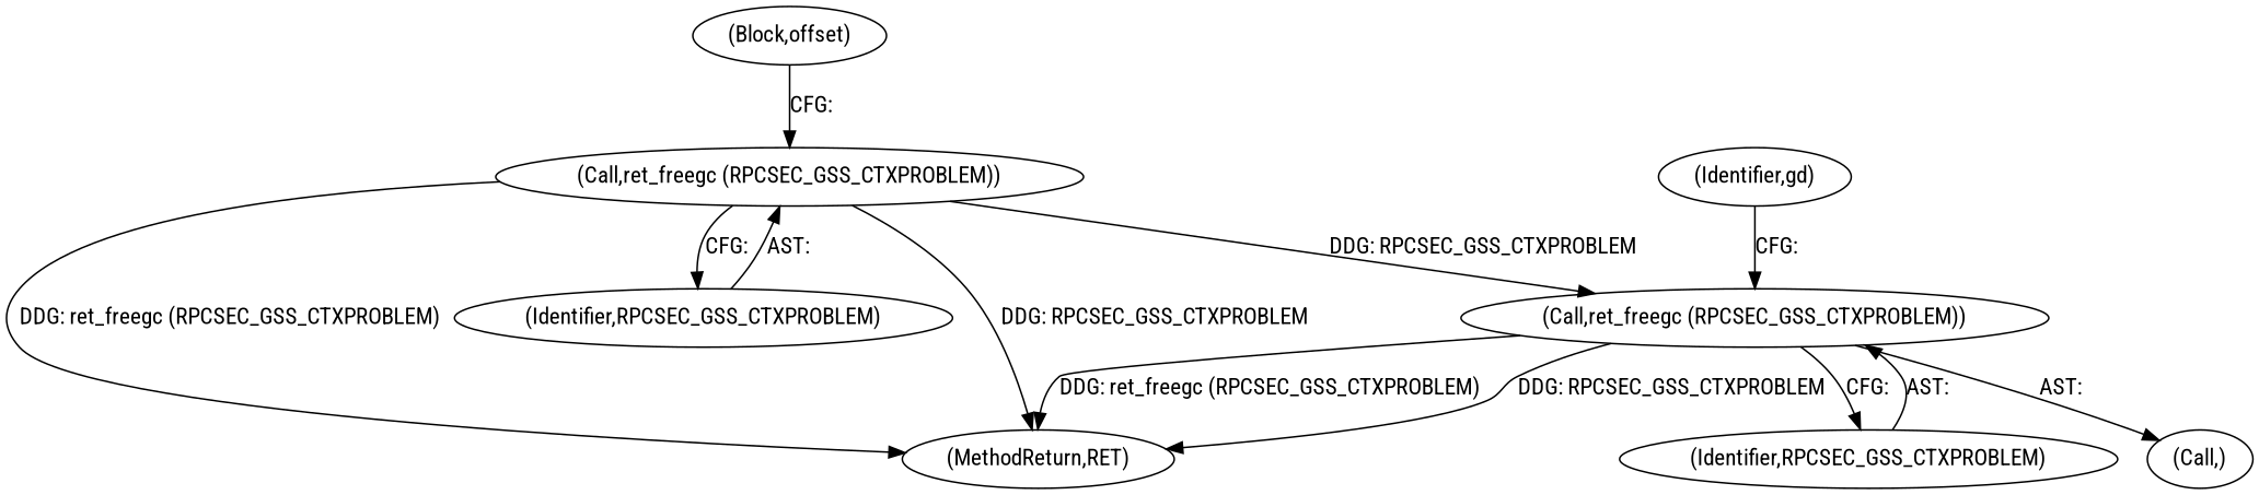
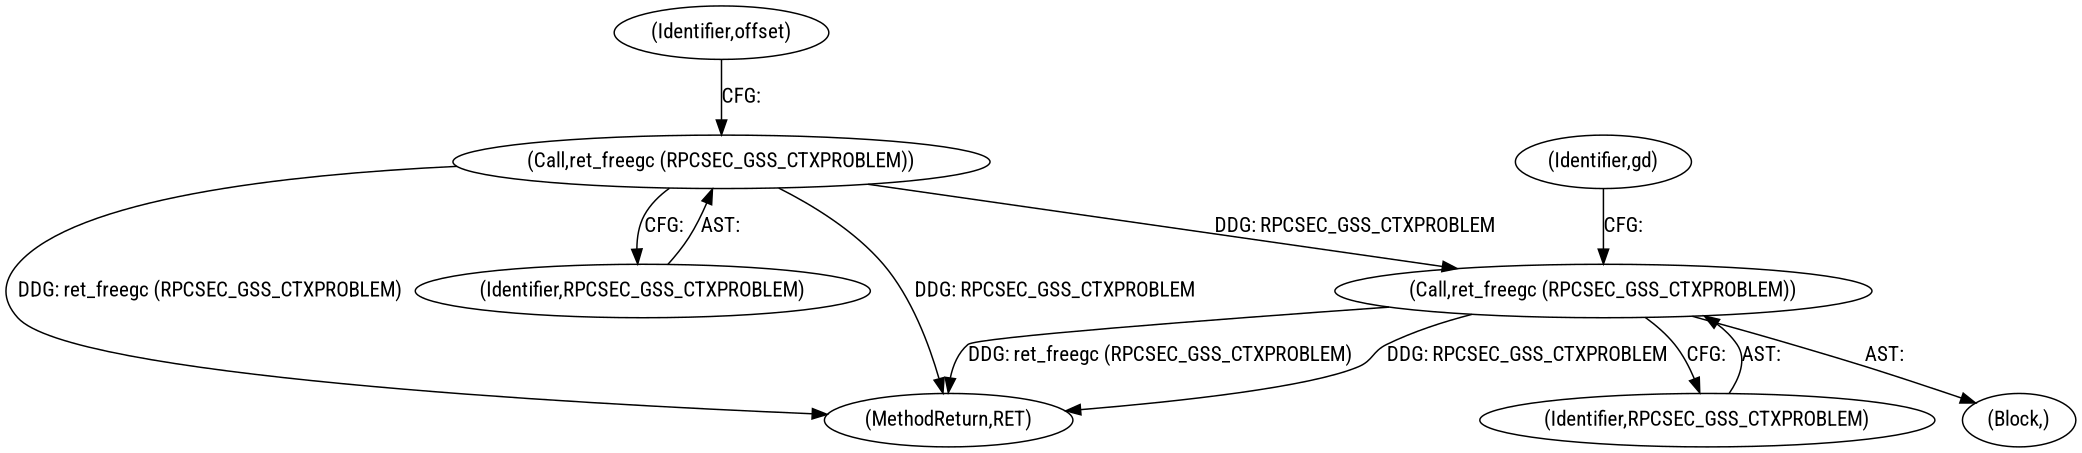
  digraph {
    fontname="Roboto Condensed"
    node [fontname="Roboto Condensed"]
    edge [fontname="Roboto Condensed"]
    n1 [label="(Call,ret_freegc (RPCSEC_GSS_CTXPROBLEM))"]
    n2 [label="(Call,ret_freegc (RPCSEC_GSS_CTXPROBLEM))"]
    n3 [label="(MethodReturn,RET)"]
    n4 [label="(Identifier,RPCSEC_GSS_CTXPROBLEM)"]
-   n5 [label="(Call,)"]
+   n5 [label="(Block,)"]
    n6 [label="(Identifier,RPCSEC_GSS_CTXPROBLEM)"]
    n7 [label="(Identifier,gd)"]
-   n8 [label="(Block,offset)"]
+   n8 [label="(Identifier,offset)"]
    n1 -> n2 [label="DDG: RPCSEC_GSS_CTXPROBLEM"]
    n1 -> n3 [label="DDG: ret_freegc (RPCSEC_GSS_CTXPROBLEM)"]
    n1 -> n3 [label="DDG: RPCSEC_GSS_CTXPROBLEM"]
    n1 -> n4 [label="CFG: "]
    n2 -> n3 [label="DDG: RPCSEC_GSS_CTXPROBLEM"]
    n2 -> n3 [label="DDG: ret_freegc (RPCSEC_GSS_CTXPROBLEM)"]
    n2 -> n5 [label="AST: "]
    n2 -> n6 [label="CFG: "]
    n4 -> n1 [label="AST: "]
    n6 -> n2 [label="AST: "]
    n7 -> n2 [label="CFG: "]
    n8 -> n1 [label="CFG: "]
  }
